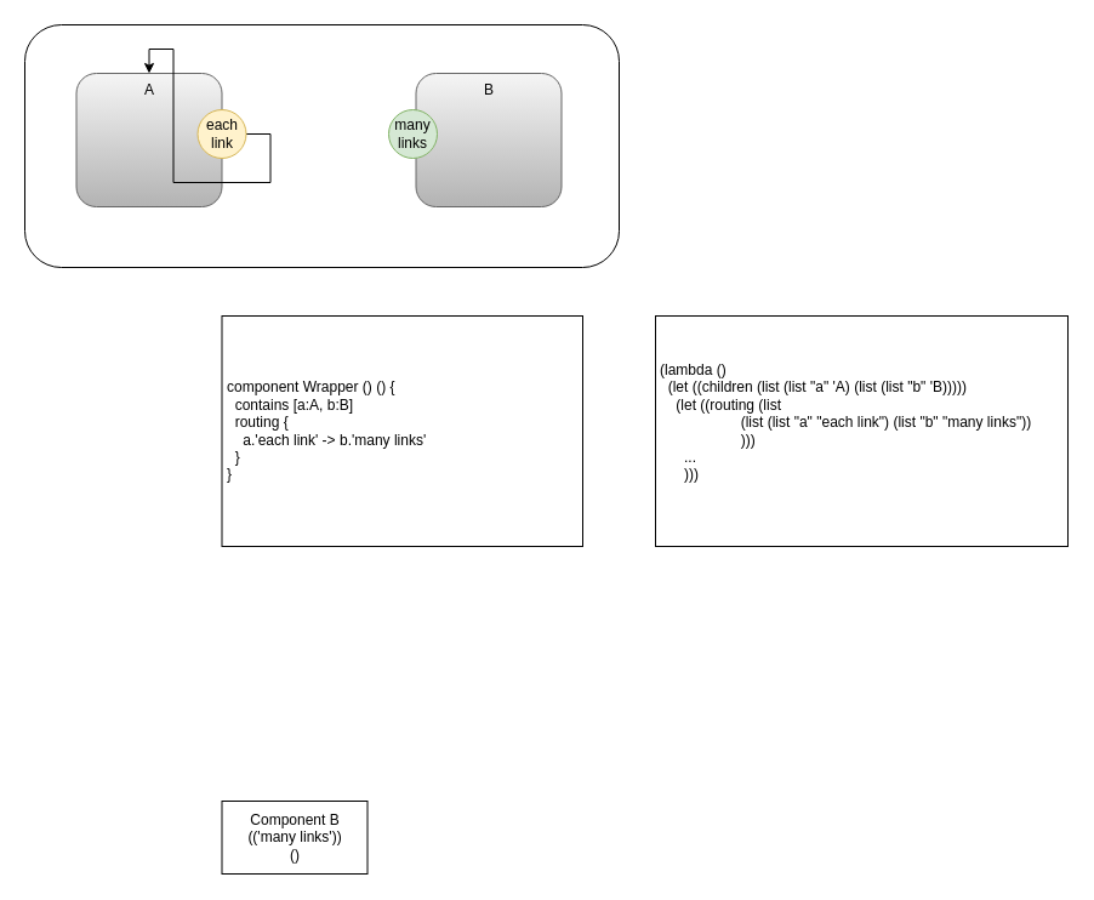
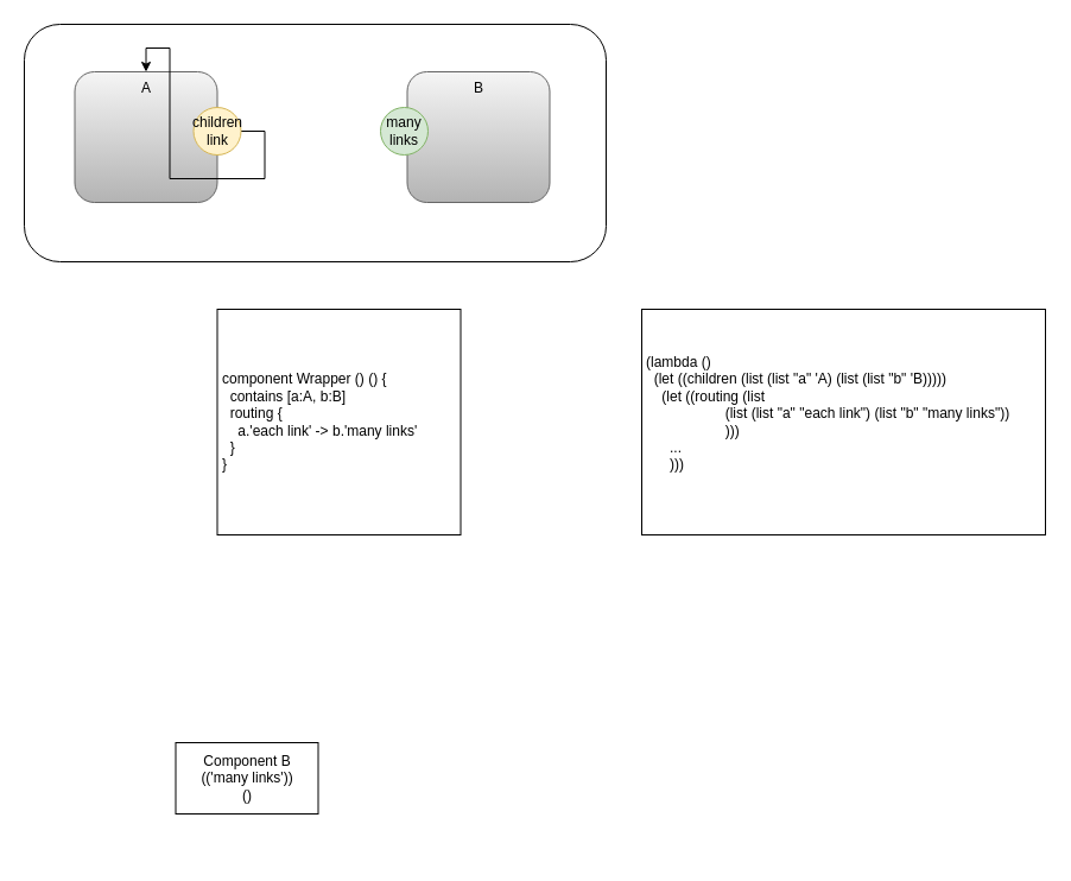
  <mxCell id="0" />
  <mxCell id="1" parent="0" />
  <mxCell id="2" value="" style="rounded=1;whiteSpace=wrap;html=1;" vertex="1" parent="1"><mxGeometry x="20" y="20" width="490" height="200" as="geometry" /></mxCell>
  <mxCell id="3" value="A" style="rounded=1;whiteSpace=wrap;html=1;horizontal=1;verticalAlign=top;fillColor=#f5f5f5;strokeColor=#666666;gradientColor=#b3b3b3;" vertex="1" parent="1"><mxGeometry x="62.5" y="60" width="120" height="110" as="geometry" /></mxCell>
  <mxCell id="4" style="edgeStyle=orthogonalEdgeStyle;rounded=0;orthogonalLoop=1;jettySize=auto;html=1;exitX=1;exitY=0.5;exitDx=0;exitDy=0;" edge="1" parent="1" source="5" target="3"><mxGeometry relative="1" as="geometry" /></mxCell>
- <mxCell id="5" value="each link" style="ellipse;whiteSpace=wrap;html=1;aspect=fixed;fillColor=#fff2cc;strokeColor=#d6b656;" vertex="1" parent="1"><mxGeometry x="162.5" y="90" width="40" height="40" as="geometry" /></mxCell>
+ <mxCell id="5" value="children link" style="ellipse;whiteSpace=wrap;html=1;aspect=fixed;fillColor=#fff2cc;strokeColor=#d6b656;" vertex="1" parent="1"><mxGeometry x="162.5" y="90" width="40" height="40" as="geometry" /></mxCell>
  <mxCell id="6" value="B" style="rounded=1;whiteSpace=wrap;html=1;horizontal=1;verticalAlign=top;fillColor=#f5f5f5;strokeColor=#666666;gradientColor=#b3b3b3;" vertex="1" parent="1"><mxGeometry x="342.5" y="60" width="120" height="110" as="geometry" /></mxCell>
  <mxCell id="7" value="many links" style="ellipse;whiteSpace=wrap;html=1;aspect=fixed;fillColor=#d5e8d4;strokeColor=#82b366;" vertex="1" parent="1"><mxGeometry x="320" y="90" width="40" height="40" as="geometry" /></mxCell>
- <mxCell id="8" value="component Wrapper () () {&lt;br&gt;&amp;nbsp; contains [a:A, b:B]&lt;br&gt;&amp;nbsp; routing {&lt;br&gt;&amp;nbsp; &amp;nbsp; a.'each link' -&amp;gt; b.'many links'&lt;br&gt;&amp;nbsp; }&lt;br&gt;}" style="rounded=0;whiteSpace=wrap;html=1;align=left;spacingLeft=2;" vertex="1" parent="1"><mxGeometry x="182.5" y="260" width="297.5" height="190" as="geometry" /></mxCell>
- <mxCell id="9" value="Component B&lt;br&gt;(('many links'))&lt;br&gt;()" style="rounded=0;whiteSpace=wrap;html=1;" vertex="1" parent="1"><mxGeometry x="182.5" y="660" width="120" height="60" as="geometry" /></mxCell>
+ <mxCell id="8" value="component Wrapper () () {&lt;br&gt;&amp;nbsp; contains [a:A, b:B]&lt;br&gt;&amp;nbsp; routing {&lt;br&gt;&amp;nbsp; &amp;nbsp; a.'each link' -&amp;gt; b.'many links'&lt;br&gt;&amp;nbsp; }&lt;br&gt;}" style="rounded=0;whiteSpace=wrap;html=1;align=left;spacingLeft=2;" vertex="1" parent="1"><mxGeometry x="182.5" y="260" width="205" height="190" as="geometry" /></mxCell>
+ <mxCell id="9" value="Component B&lt;br&gt;(('many links'))&lt;br&gt;()" style="rounded=0;whiteSpace=wrap;html=1;" vertex="1" parent="1"><mxGeometry x="147.5" y="625" width="120" height="60" as="geometry" /></mxCell>
  <mxCell id="10" value="&lt;div&gt;&lt;div&gt;(lambda ()&lt;/div&gt;&lt;div&gt;&amp;nbsp; (let ((children (list (list &quot;a&quot; 'A) (list (list &quot;b&quot; 'B)))))&lt;/div&gt;&lt;div&gt;&amp;nbsp; &amp;nbsp; (let ((routing (list&lt;/div&gt;&lt;div&gt;&amp;nbsp; &amp;nbsp; &amp;nbsp; &amp;nbsp; &amp;nbsp; &amp;nbsp; &amp;nbsp; &amp;nbsp; &amp;nbsp; &amp;nbsp; (list (list &quot;a&quot; &quot;each link&quot;) (list &quot;b&quot; &quot;many links&quot;))&lt;/div&gt;&lt;div&gt;&amp;nbsp; &amp;nbsp; &amp;nbsp; &amp;nbsp; &amp;nbsp; &amp;nbsp; &amp;nbsp; &amp;nbsp; &amp;nbsp; &amp;nbsp; )))&lt;/div&gt;&lt;div&gt;&amp;nbsp; &amp;nbsp; &amp;nbsp; ...&lt;/div&gt;&lt;div&gt;&amp;nbsp; &amp;nbsp; &amp;nbsp; )))&lt;/div&gt;&lt;/div&gt;&lt;div&gt;&lt;br&gt;&lt;/div&gt;" style="rounded=0;whiteSpace=wrap;html=1;align=left;spacingLeft=2;" vertex="1" parent="1"><mxGeometry x="540" y="260" width="340" height="190" as="geometry" /></mxCell>
